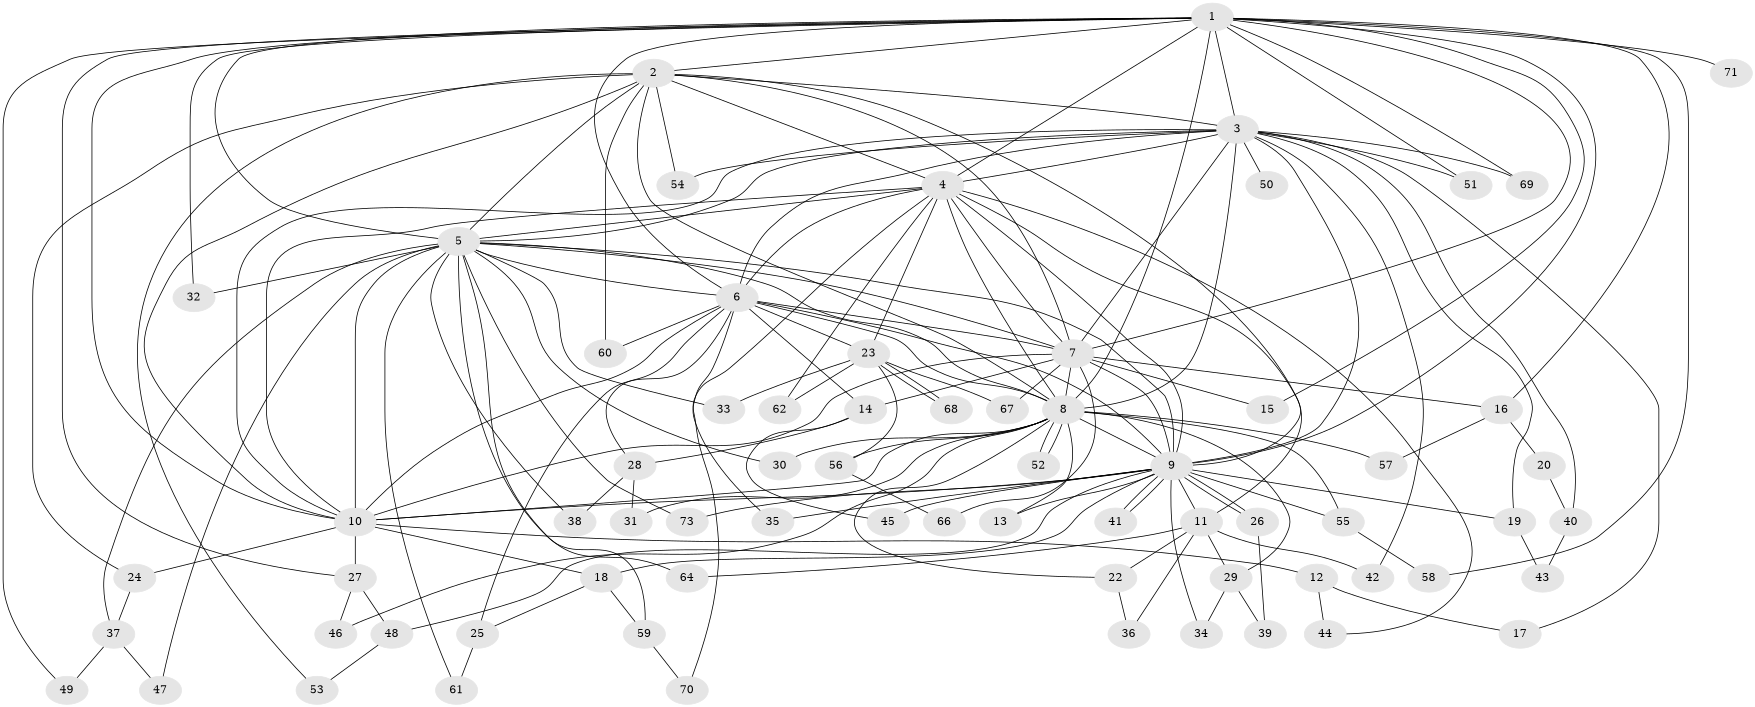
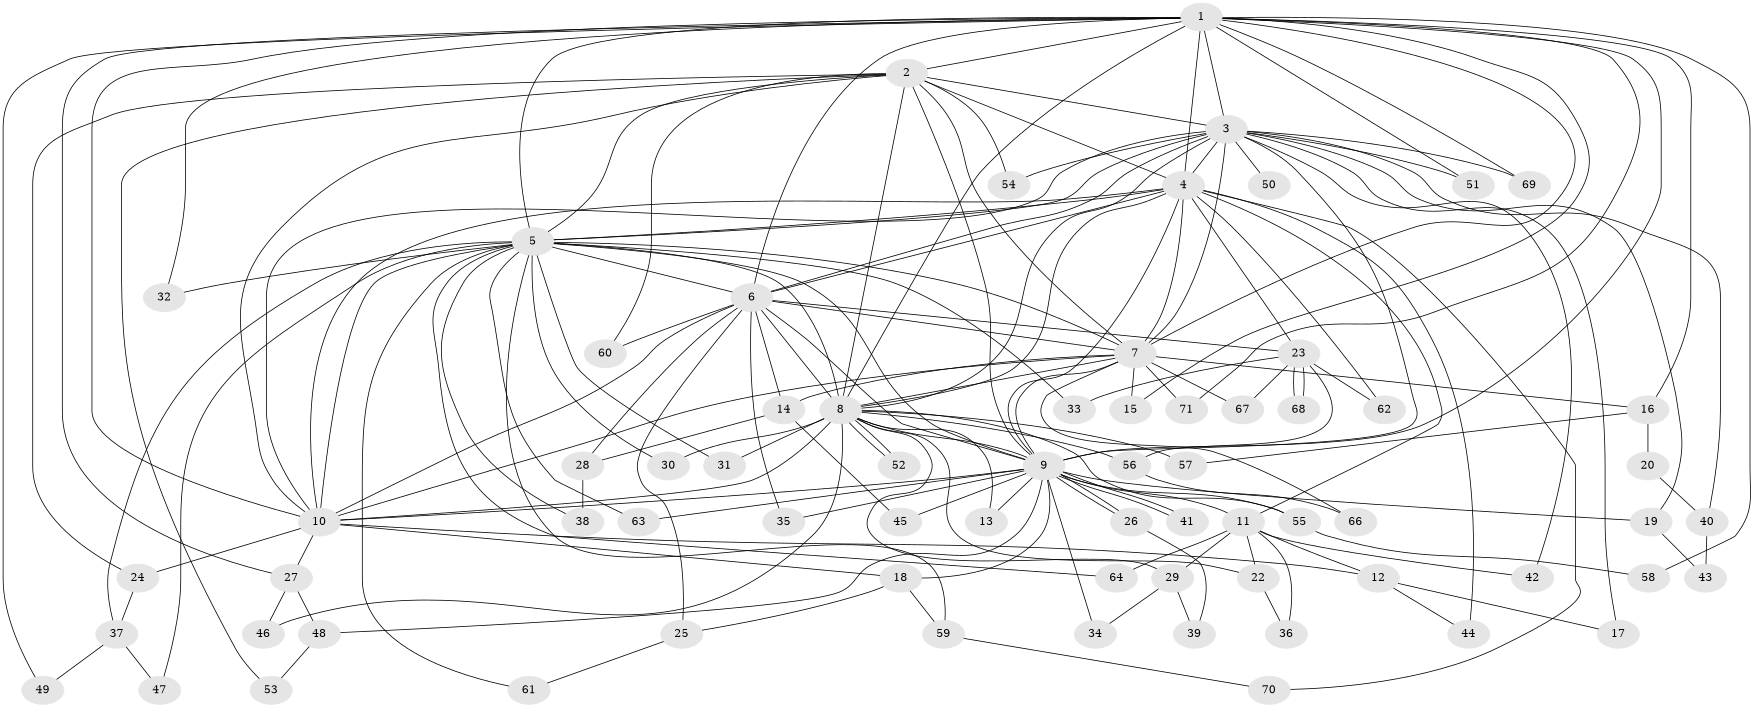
  graph {
    node [color=gray90 style=filled]
    1
    2
    3
    4
    5
    6
    7
    8
    9
    10
    15
    16
    27
    32
    49
    51
    58
    69
    71
    24
    53
    54
    60
    17
    19
    40
    42
    50
    11
    23
    44
    62
    70
    30
    31
    33
    37
    38
    47
    59
    61
-   63 [label=73]
+   63
    64
    14
    25
    28
    35
    66
    67
    13
    22
    29
    46
    52
    55
    56
    57
    18
    26
    34
    41
    45
    48
    12
    20
    43
    36
    68
    39
    1 -- 2
    1 -- 3
    1 -- 4
    1 -- 5
    1 -- 6
    1 -- 7
    1 -- 8
    1 -- 9
    1 -- 10
    1 -- 15
    1 -- 16
    1 -- 27
    1 -- 32
    1 -- 49
    1 -- 51
    1 -- 58
    1 -- 69
    1 -- 71
    2 -- 3
    2 -- 4
    2 -- 5
    2 -- 7
    2 -- 8
    2 -- 9
    2 -- 10
    2 -- 24
    2 -- 53
    2 -- 54
    2 -- 60
    3 -- 4
    3 -- 5
    3 -- 6
    3 -- 7
    3 -- 8
    3 -- 9
    3 -- 10
    3 -- 51
    3 -- 69
    3 -- 54
    3 -- 17
    3 -- 19
    3 -- 40
    3 -- 42
    3 -- 50
    4 -- 5
    4 -- 6
    4 -- 7
    4 -- 8
    4 -- 9
    4 -- 10
    4 -- 11
    4 -- 23
    4 -- 44
    4 -- 62
    4 -- 70
    5 -- 6
    5 -- 7
    5 -- 8
    5 -- 9
    5 -- 10
    5 -- 32
    5 -- 30
-   28 -- 31
+   5 -- 31
    5 -- 33
    5 -- 37
    5 -- 38
    5 -- 47
    5 -- 59
    5 -- 61
    5 -- 63
    5 -- 64
    6 -- 7
    6 -- 8
    6 -- 9
    6 -- 10
    6 -- 60
    6 -- 23
    6 -- 14
    6 -- 25
    6 -- 28
    6 -- 35
    7 -- 8
    7 -- 9
    7 -- 10
    7 -- 15
    7 -- 16
+   7 -- 71
    7 -- 14
    7 -- 66
    7 -- 67
    8 -- 9
    8 -- 10
    8 -- 30
    8 -- 31
    8 -- 13
    8 -- 22
    8 -- 29
    8 -- 46
    8 -- 52
    8 -- 52
    8 -- 55
    8 -- 56
    8 -- 57
    9 -- 10
    9 -- 19
    9 -- 11
    9 -- 63
    9 -- 35
    9 -- 13
    9 -- 55
    9 -- 18
    9 -- 26
    9 -- 26
    9 -- 34
    9 -- 41
    9 -- 41
    9 -- 45
    9 -- 48
    10 -- 27
    10 -- 24
    10 -- 18
    10 -- 12
    16 -- 57
    16 -- 20
    27 -- 46
    27 -- 48
    24 -- 37
    19 -- 43
    40 -- 43
    11 -- 42
    11 -- 64
    11 -- 22
    11 -- 29
+   11 -- 12
    11 -- 36
    23 -- 62
    23 -- 33
    23 -- 67
    23 -- 56
    23 -- 68
    23 -- 68
    37 -- 49
    37 -- 47
    59 -- 70
    14 -- 28
    14 -- 45
    25 -- 61
    28 -- 38
    22 -- 36
    29 -- 34
    29 -- 39
    55 -- 58
    56 -- 66
    18 -- 59
    18 -- 25
    26 -- 39
    48 -- 53
    12 -- 17
    12 -- 44
    20 -- 40
  }
